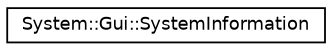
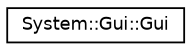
  digraph {
    rankdir=LR
-   n1 [color=black fillcolor=white fontname=Helvetica fontsize=10 height=0.2 label="System::Gui::SystemInformation" shape=record style=filled width=0.4]
+   n1 [color=black fillcolor=white fontname=Helvetica fontsize=10 height=0.2 label="System::Gui::Gui" shape=record style=filled width=0.4]
  }
